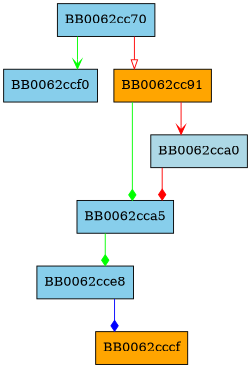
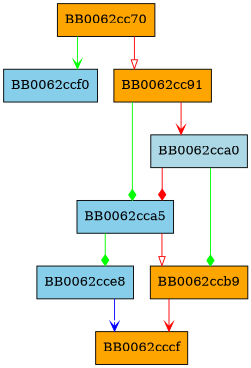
  digraph {
    splines=ortho
    node [fillcolor=skyblue shape=box style=filled]
    edge [arrowhead=diamond color=red]
-   BB0062cc70
+   BB0062cc70 [fillcolor=orange]
    BB0062ccf0
    BB0062cc91 [fillcolor=orange]
    BB0062cca0 [fillcolor=lightblue]
    BB0062cca5
    BB0062cccf [fillcolor=orange]
    BB0062cce8
+   BB0062ccb9 [fillcolor=orange]
    BB0062cc70 -> BB0062ccf0 [arrowhead=vee color=green]
    BB0062cc70 -> BB0062cc91 [arrowhead=onormal]
    BB0062cc91 -> BB0062cca0 [arrowhead=vee]
    BB0062cc91 -> BB0062cca5 [color=green]
    BB0062cca0 -> BB0062cca5
+   BB0062cca0 -> BB0062ccb9 [color=green]
    BB0062cca5 -> BB0062cce8 [color=green]
-   BB0062cce8 -> BB0062cccf [color=blue]
+   BB0062cca5 -> BB0062ccb9 [arrowhead=onormal]
+   BB0062cce8 -> BB0062cccf [arrowhead=vee color=blue]
+   BB0062ccb9 -> BB0062cccf [arrowhead=vee]
  }
